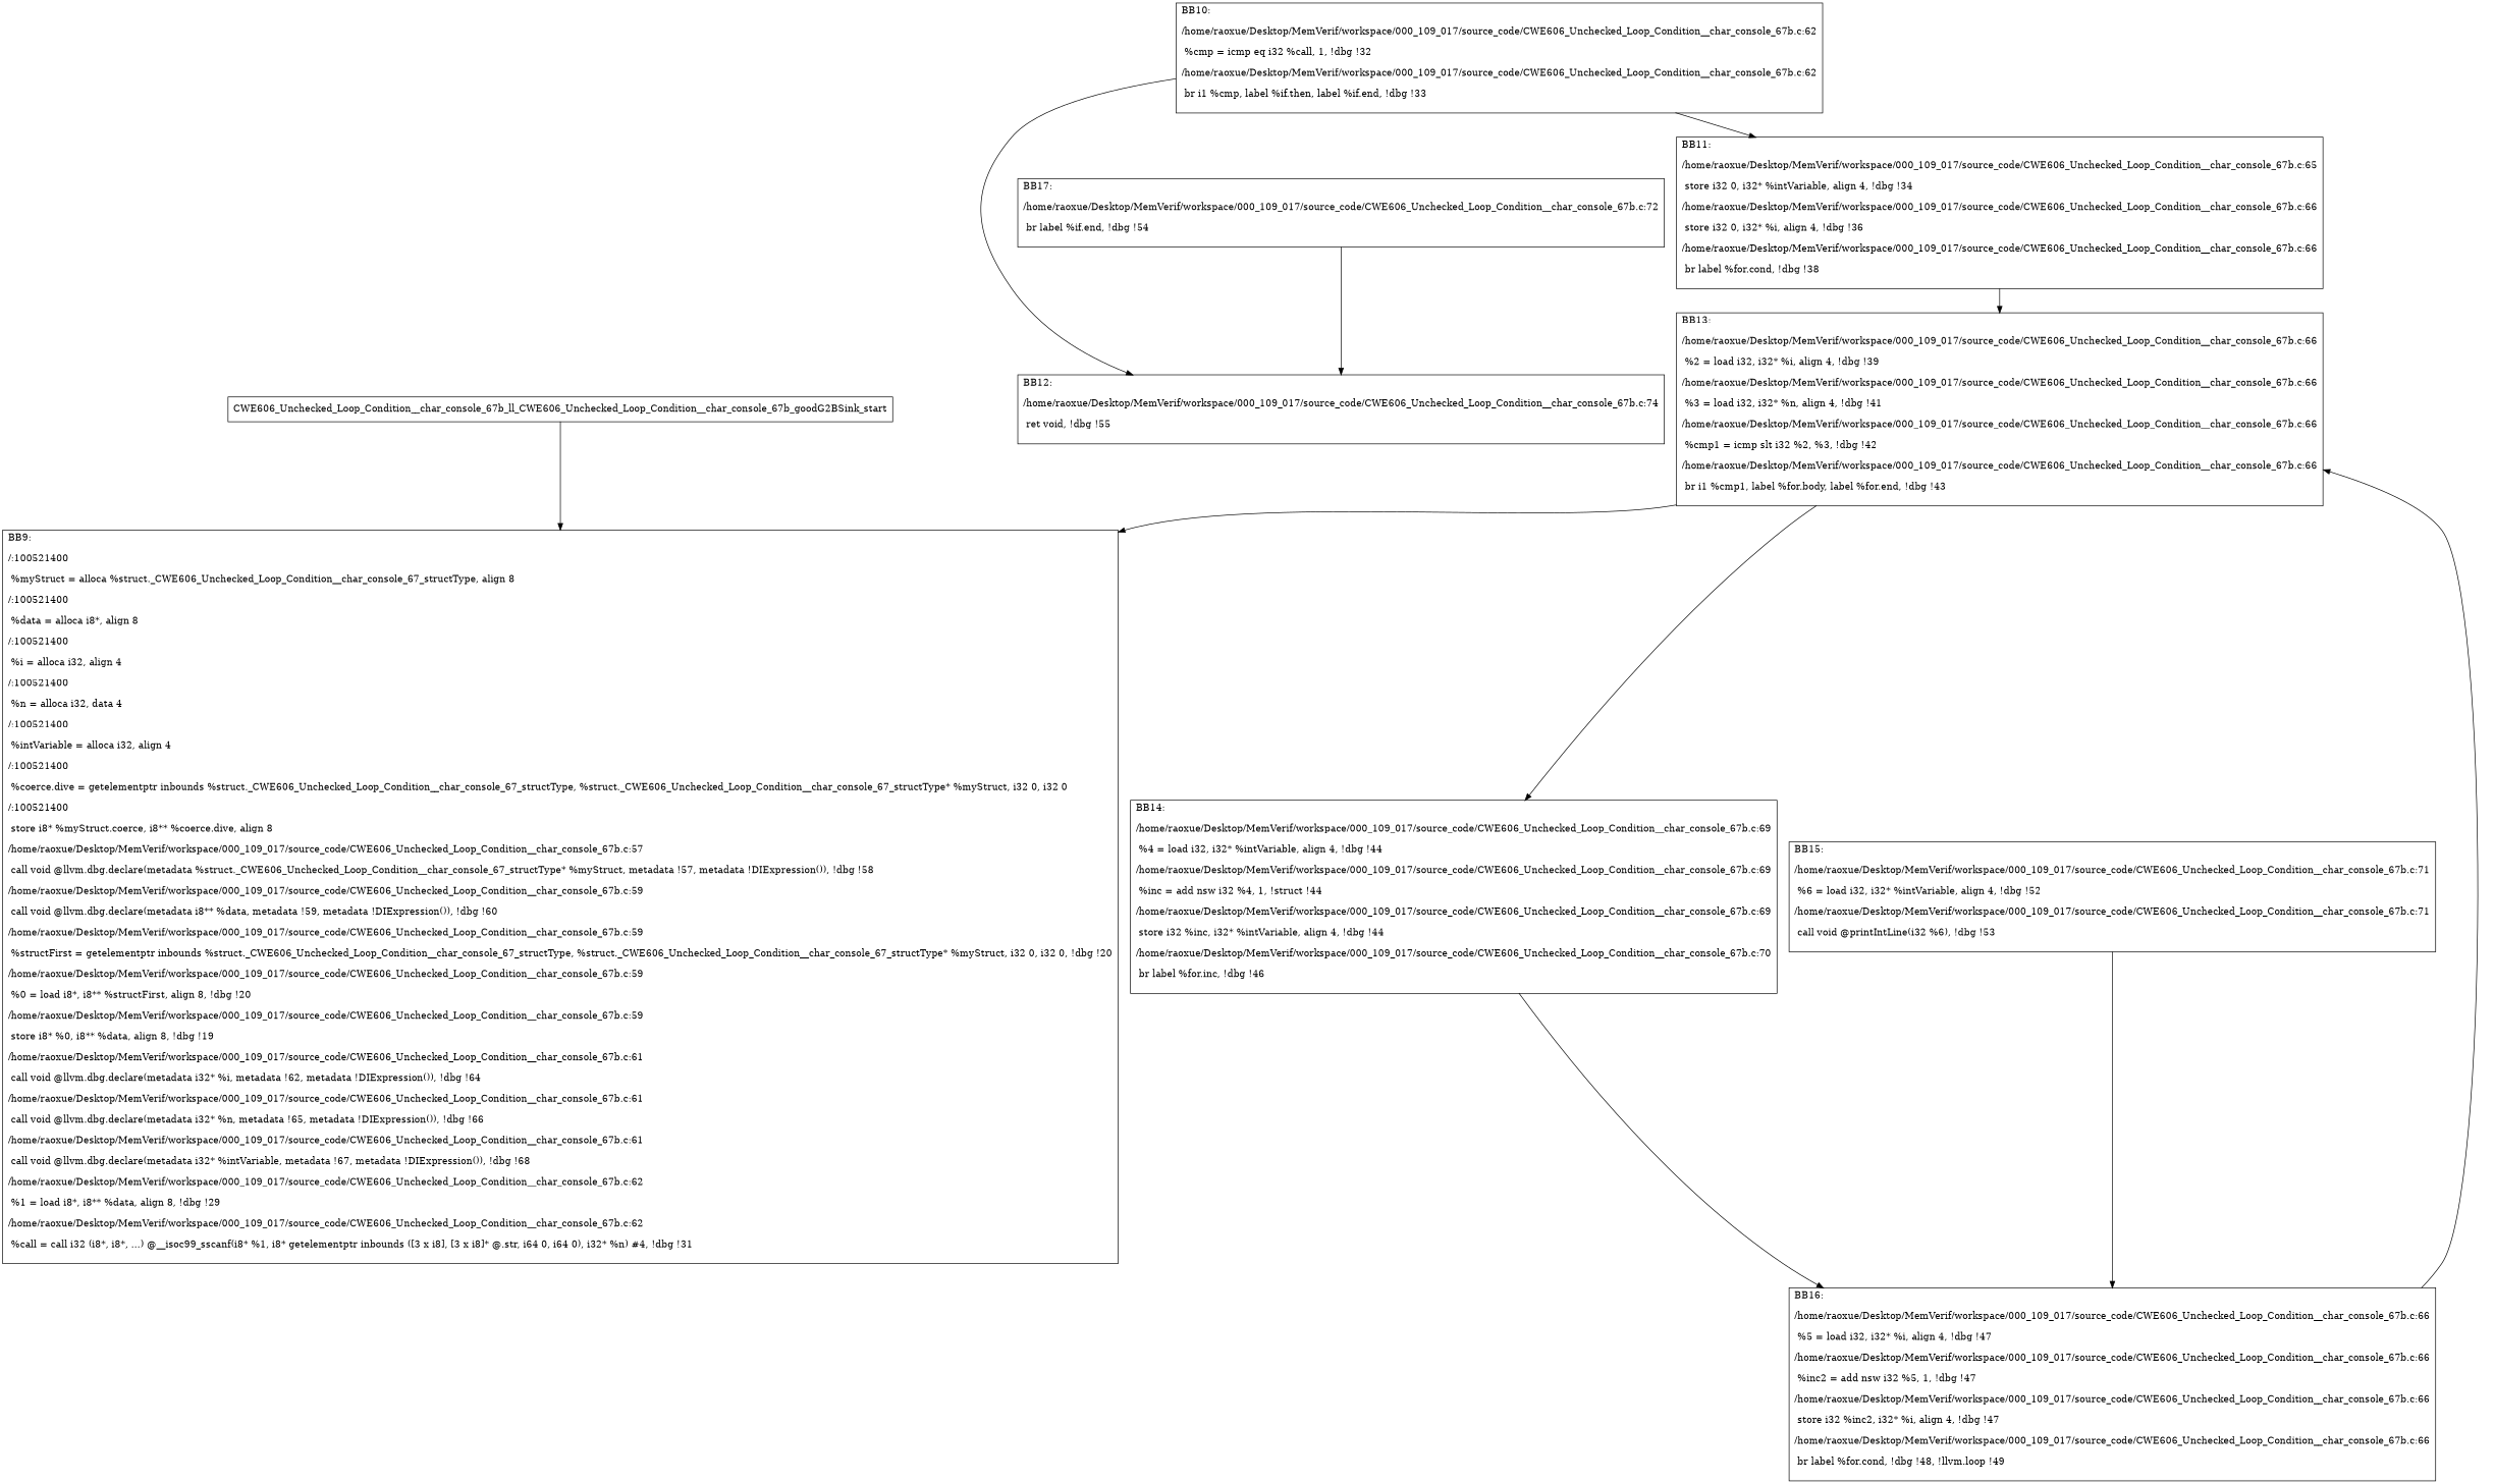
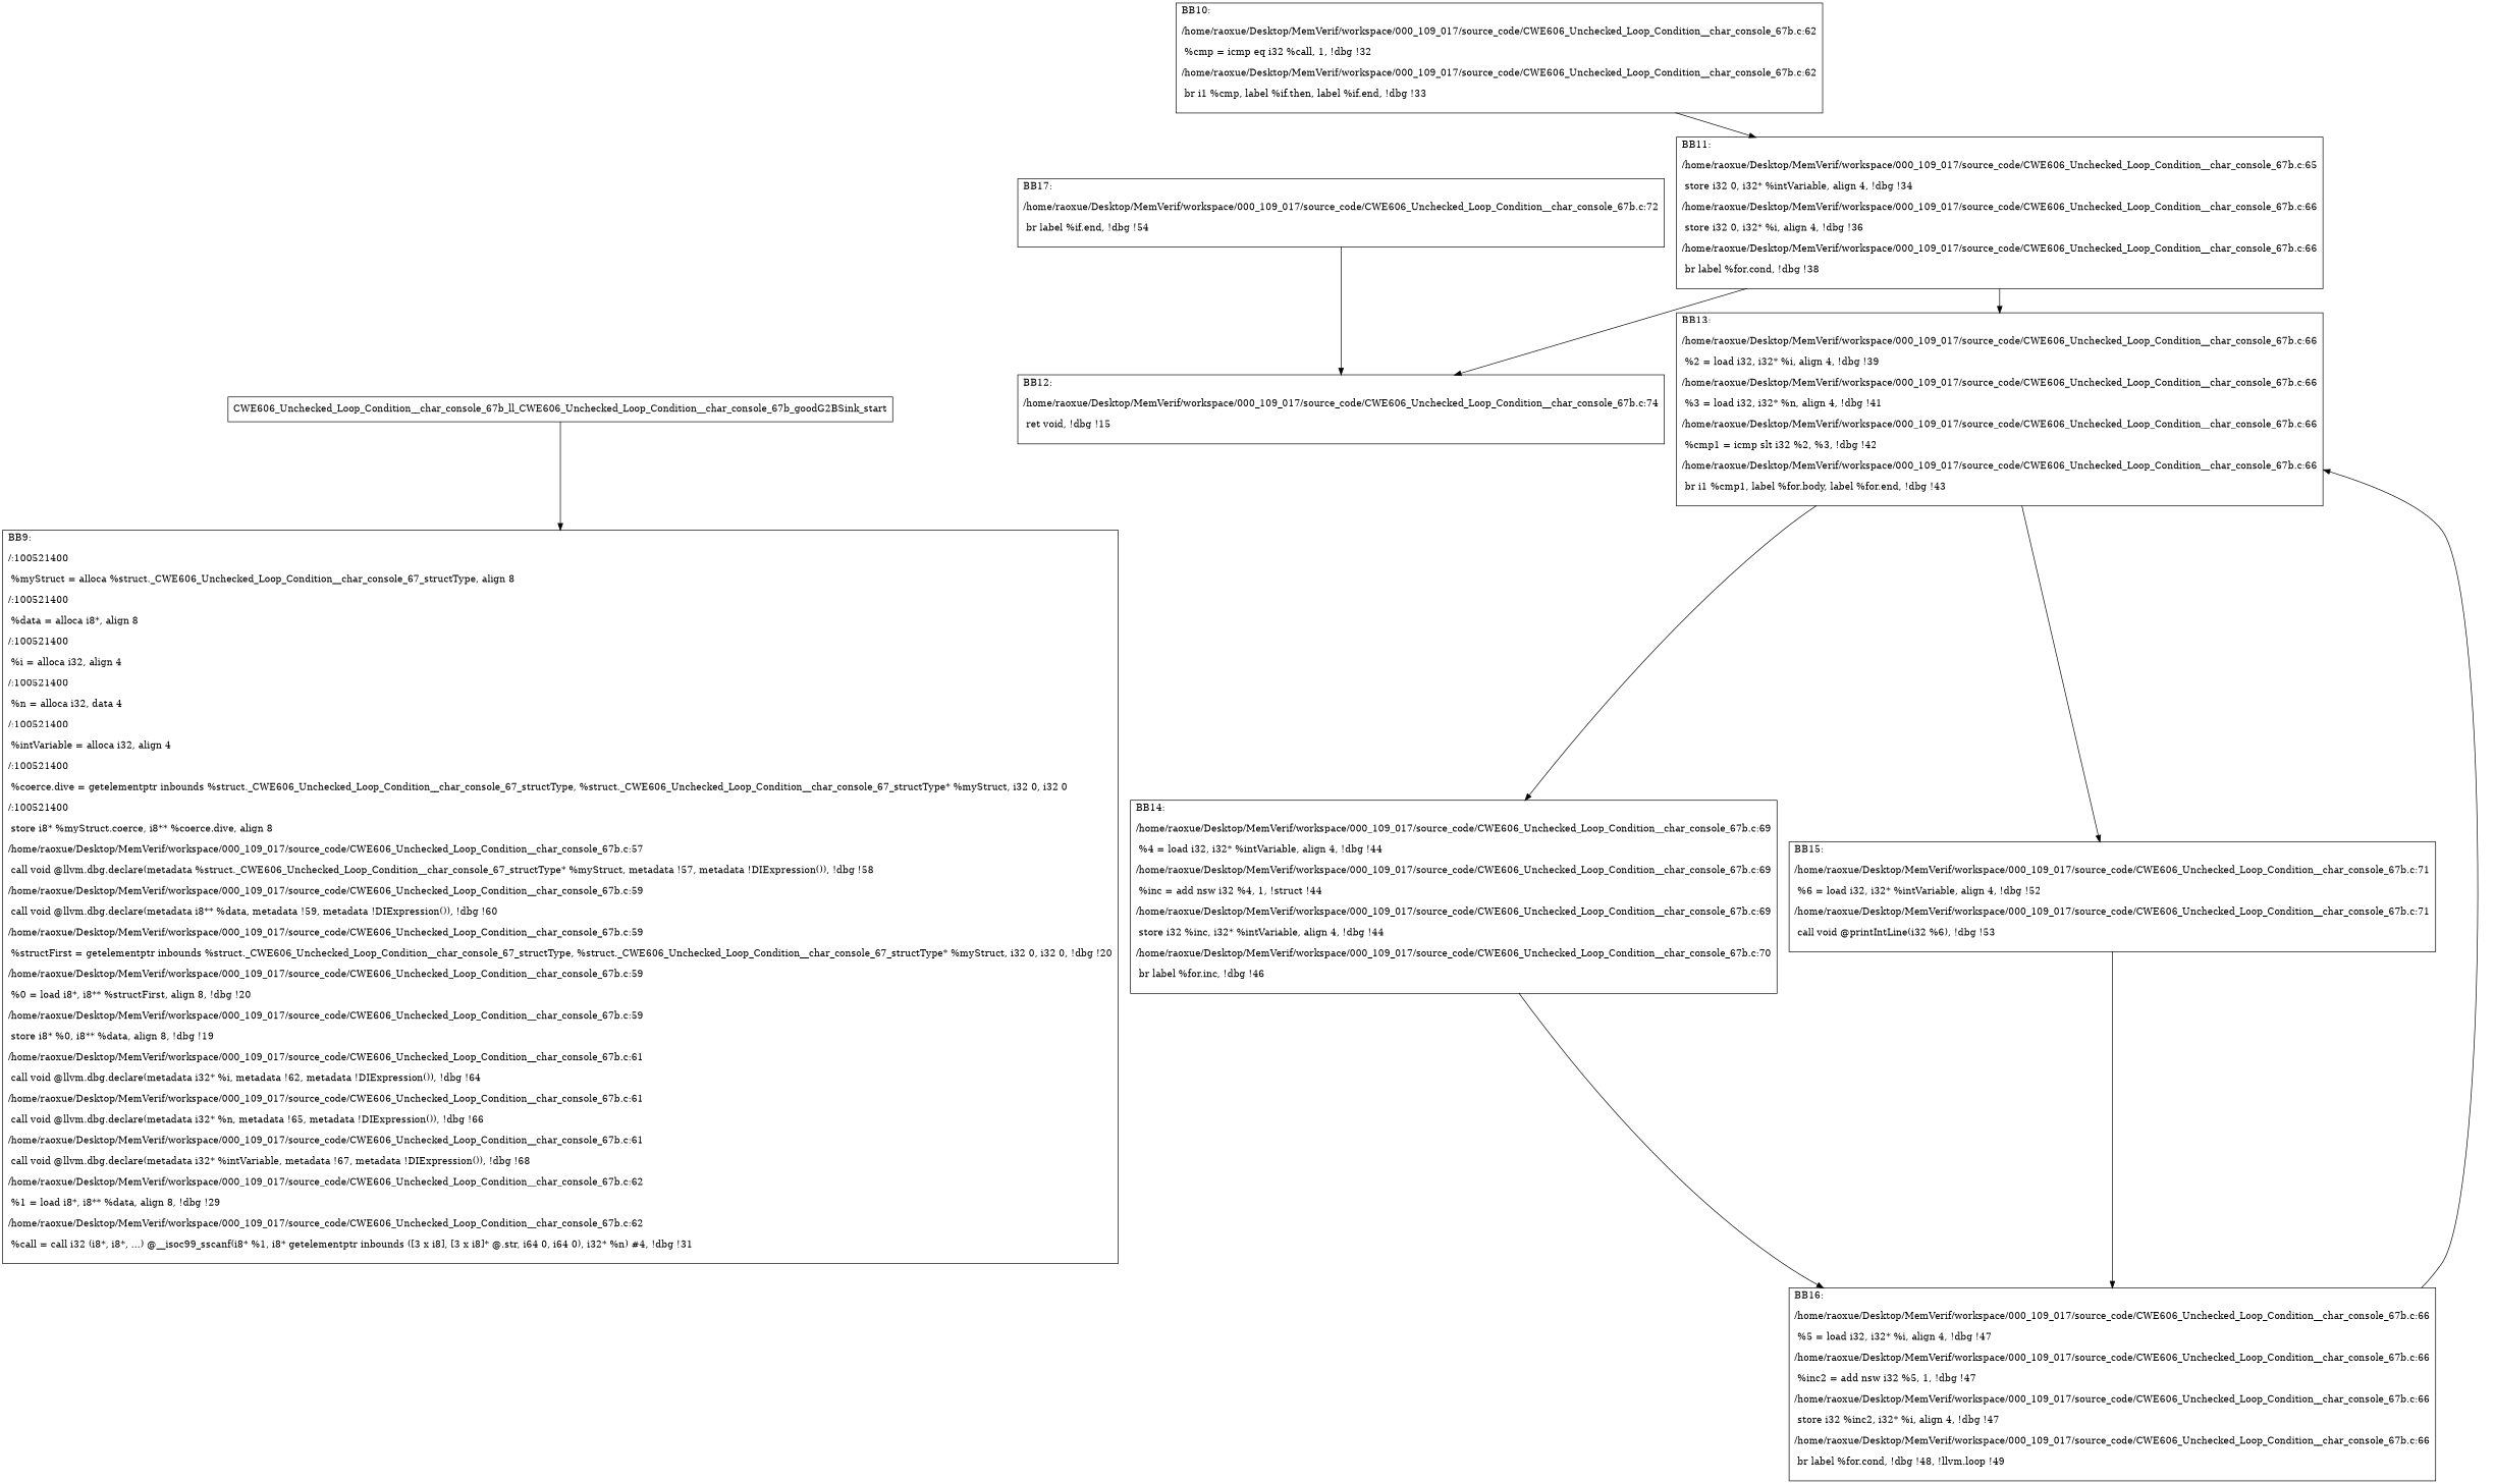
  digraph {
    node [shape=record]
    n1 [label="{CWE606_Unchecked_Loop_Condition__char_console_67b_ll_CWE606_Unchecked_Loop_Condition__char_console_67b_goodG2BSink_start}"]
    n2 [label="{BB9:\l\l/:100521400\l\n  %myStruct = alloca %struct._CWE606_Unchecked_Loop_Condition__char_console_67_structType, align 8\l\n/:100521400\l\n  %data = alloca i8*, align 8\l\n/:100521400\l\n  %i = alloca i32, align 4\l\n/:100521400\l\n  %n = alloca i32, data 4\l\n/:100521400\l\n  %intVariable = alloca i32, align 4\l\n/:100521400\l\n  %coerce.dive = getelementptr inbounds %struct._CWE606_Unchecked_Loop_Condition__char_console_67_structType, %struct._CWE606_Unchecked_Loop_Condition__char_console_67_structType* %myStruct, i32 0, i32 0\l\n/:100521400\l\n  store i8* %myStruct.coerce, i8** %coerce.dive, align 8\l\n/home/raoxue/Desktop/MemVerif/workspace/000_109_017/source_code/CWE606_Unchecked_Loop_Condition__char_console_67b.c:57\l\n  call void @llvm.dbg.declare(metadata %struct._CWE606_Unchecked_Loop_Condition__char_console_67_structType* %myStruct, metadata !57, metadata !DIExpression()), !dbg !58\l\n/home/raoxue/Desktop/MemVerif/workspace/000_109_017/source_code/CWE606_Unchecked_Loop_Condition__char_console_67b.c:59\l\n  call void @llvm.dbg.declare(metadata i8** %data, metadata !59, metadata !DIExpression()), !dbg !60\l\n/home/raoxue/Desktop/MemVerif/workspace/000_109_017/source_code/CWE606_Unchecked_Loop_Condition__char_console_67b.c:59\l\n  %structFirst = getelementptr inbounds %struct._CWE606_Unchecked_Loop_Condition__char_console_67_structType, %struct._CWE606_Unchecked_Loop_Condition__char_console_67_structType* %myStruct, i32 0, i32 0, !dbg !20\l\n/home/raoxue/Desktop/MemVerif/workspace/000_109_017/source_code/CWE606_Unchecked_Loop_Condition__char_console_67b.c:59\l\n  %0 = load i8*, i8** %structFirst, align 8, !dbg !20\l\n/home/raoxue/Desktop/MemVerif/workspace/000_109_017/source_code/CWE606_Unchecked_Loop_Condition__char_console_67b.c:59\l\n  store i8* %0, i8** %data, align 8, !dbg !19\l\n/home/raoxue/Desktop/MemVerif/workspace/000_109_017/source_code/CWE606_Unchecked_Loop_Condition__char_console_67b.c:61\l\n  call void @llvm.dbg.declare(metadata i32* %i, metadata !62, metadata !DIExpression()), !dbg !64\l\n/home/raoxue/Desktop/MemVerif/workspace/000_109_017/source_code/CWE606_Unchecked_Loop_Condition__char_console_67b.c:61\l\n  call void @llvm.dbg.declare(metadata i32* %n, metadata !65, metadata !DIExpression()), !dbg !66\l\n/home/raoxue/Desktop/MemVerif/workspace/000_109_017/source_code/CWE606_Unchecked_Loop_Condition__char_console_67b.c:61\l\n  call void @llvm.dbg.declare(metadata i32* %intVariable, metadata !67, metadata !DIExpression()), !dbg !68\l\n/home/raoxue/Desktop/MemVerif/workspace/000_109_017/source_code/CWE606_Unchecked_Loop_Condition__char_console_67b.c:62\l\n  %1 = load i8*, i8** %data, align 8, !dbg !29\l\n/home/raoxue/Desktop/MemVerif/workspace/000_109_017/source_code/CWE606_Unchecked_Loop_Condition__char_console_67b.c:62\l\n  %call = call i32 (i8*, i8*, ...) @__isoc99_sscanf(i8* %1, i8* getelementptr inbounds ([3 x i8], [3 x i8]* @.str, i64 0, i64 0), i32* %n) #4, !dbg !31\l\n}"]
    n3 [label="{BB10:\l\l/home/raoxue/Desktop/MemVerif/workspace/000_109_017/source_code/CWE606_Unchecked_Loop_Condition__char_console_67b.c:62\l\n  %cmp = icmp eq i32 %call, 1, !dbg !32\l\n/home/raoxue/Desktop/MemVerif/workspace/000_109_017/source_code/CWE606_Unchecked_Loop_Condition__char_console_67b.c:62\l\n  br i1 %cmp, label %if.then, label %if.end, !dbg !33\l\n}"]
    n4 [label="{BB11:\l\l/home/raoxue/Desktop/MemVerif/workspace/000_109_017/source_code/CWE606_Unchecked_Loop_Condition__char_console_67b.c:65\l\n  store i32 0, i32* %intVariable, align 4, !dbg !34\l\n/home/raoxue/Desktop/MemVerif/workspace/000_109_017/source_code/CWE606_Unchecked_Loop_Condition__char_console_67b.c:66\l\n  store i32 0, i32* %i, align 4, !dbg !36\l\n/home/raoxue/Desktop/MemVerif/workspace/000_109_017/source_code/CWE606_Unchecked_Loop_Condition__char_console_67b.c:66\l\n  br label %for.cond, !dbg !38\l\n}"]
-   n5 [label="{BB12:\l\l/home/raoxue/Desktop/MemVerif/workspace/000_109_017/source_code/CWE606_Unchecked_Loop_Condition__char_console_67b.c:74\l\n  ret void, !dbg !55\l\n}"]
+   n5 [label="{BB12:\l\l/home/raoxue/Desktop/MemVerif/workspace/000_109_017/source_code/CWE606_Unchecked_Loop_Condition__char_console_67b.c:74\l\n  ret void, !dbg !15\l\n}"]
    n6 [label="{BB13:\l\l/home/raoxue/Desktop/MemVerif/workspace/000_109_017/source_code/CWE606_Unchecked_Loop_Condition__char_console_67b.c:66\l\n  %2 = load i32, i32* %i, align 4, !dbg !39\l\n/home/raoxue/Desktop/MemVerif/workspace/000_109_017/source_code/CWE606_Unchecked_Loop_Condition__char_console_67b.c:66\l\n  %3 = load i32, i32* %n, align 4, !dbg !41\l\n/home/raoxue/Desktop/MemVerif/workspace/000_109_017/source_code/CWE606_Unchecked_Loop_Condition__char_console_67b.c:66\l\n  %cmp1 = icmp slt i32 %2, %3, !dbg !42\l\n/home/raoxue/Desktop/MemVerif/workspace/000_109_017/source_code/CWE606_Unchecked_Loop_Condition__char_console_67b.c:66\l\n  br i1 %cmp1, label %for.body, label %for.end, !dbg !43\l\n}"]
    n7 [label="{BB14:\l\l/home/raoxue/Desktop/MemVerif/workspace/000_109_017/source_code/CWE606_Unchecked_Loop_Condition__char_console_67b.c:69\l\n  %4 = load i32, i32* %intVariable, align 4, !dbg !44\l\n/home/raoxue/Desktop/MemVerif/workspace/000_109_017/source_code/CWE606_Unchecked_Loop_Condition__char_console_67b.c:69\l\n  %inc = add nsw i32 %4, 1, !struct !44\l\n/home/raoxue/Desktop/MemVerif/workspace/000_109_017/source_code/CWE606_Unchecked_Loop_Condition__char_console_67b.c:69\l\n  store i32 %inc, i32* %intVariable, align 4, !dbg !44\l\n/home/raoxue/Desktop/MemVerif/workspace/000_109_017/source_code/CWE606_Unchecked_Loop_Condition__char_console_67b.c:70\l\n  br label %for.inc, !dbg !46\l\n}"]
    n8 [label="{BB15:\l\l/home/raoxue/Desktop/MemVerif/workspace/000_109_017/source_code/CWE606_Unchecked_Loop_Condition__char_console_67b.c:71\l\n  %6 = load i32, i32* %intVariable, align 4, !dbg !52\l\n/home/raoxue/Desktop/MemVerif/workspace/000_109_017/source_code/CWE606_Unchecked_Loop_Condition__char_console_67b.c:71\l\n  call void @printIntLine(i32 %6), !dbg !53\l\n}"]
    n9 [label="{BB16:\l\l/home/raoxue/Desktop/MemVerif/workspace/000_109_017/source_code/CWE606_Unchecked_Loop_Condition__char_console_67b.c:66\l\n  %5 = load i32, i32* %i, align 4, !dbg !47\l\n/home/raoxue/Desktop/MemVerif/workspace/000_109_017/source_code/CWE606_Unchecked_Loop_Condition__char_console_67b.c:66\l\n  %inc2 = add nsw i32 %5, 1, !dbg !47\l\n/home/raoxue/Desktop/MemVerif/workspace/000_109_017/source_code/CWE606_Unchecked_Loop_Condition__char_console_67b.c:66\l\n  store i32 %inc2, i32* %i, align 4, !dbg !47\l\n/home/raoxue/Desktop/MemVerif/workspace/000_109_017/source_code/CWE606_Unchecked_Loop_Condition__char_console_67b.c:66\l\n  br label %for.cond, !dbg !48, !llvm.loop !49\l\n}"]
    n10 [label="{BB17:\l\l/home/raoxue/Desktop/MemVerif/workspace/000_109_017/source_code/CWE606_Unchecked_Loop_Condition__char_console_67b.c:72\l\n  br label %if.end, !dbg !54\l\n}"]
    n1 -> n2
    n3 -> n4
-   n3 -> n5
+   n4 -> n5
    n4 -> n6
    n6 -> n7
-   n6 -> n2
+   n6 -> n8
    n7 -> n9
    n8 -> n9
    n9 -> n6
    n10 -> n5
  }
